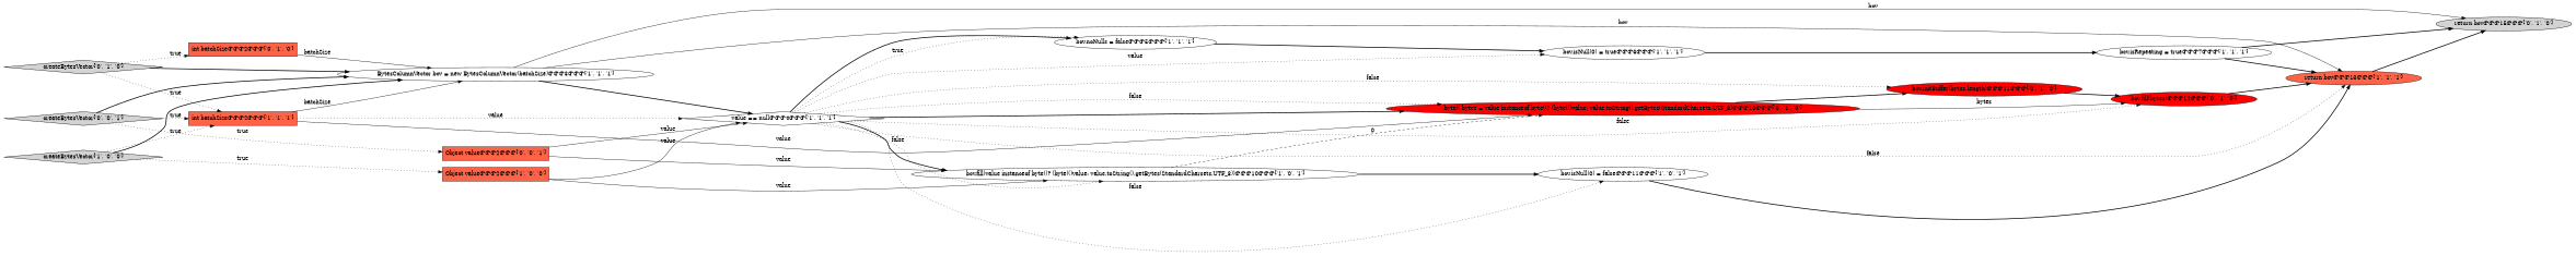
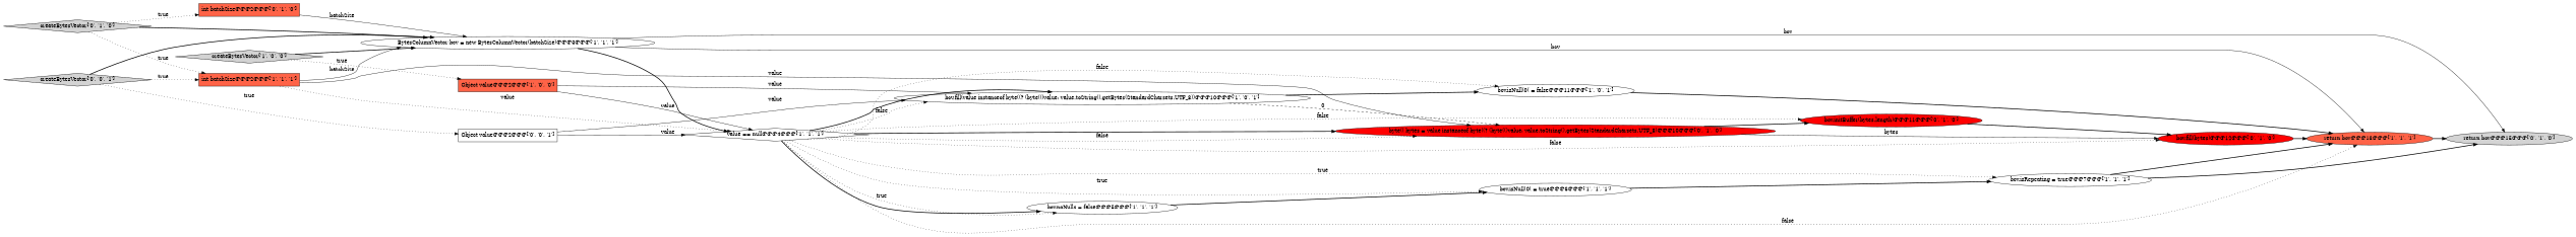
  digraph {
    rankdir=LR
    node [fillcolor=white shape=ellipse style=filled]
    edge [style=bold]
    n1 [label="value == null@@@4@@@['1', '1', '1']" shape=diamond]
    n2 [label="bcv.isRepeating = true@@@7@@@['1', '1', '1']"]
    n3 [label="bcv.fill(value instanceof byte((? (byte(()value: value.toString().getBytes(StandardCharsets.UTF_8))@@@10@@@['1', '0', '1']"]
    n4 [label="bcv.isNull(0( = true@@@6@@@['1', '1', '1']"]
    n5 [label="bcv.isNull(0( = false@@@11@@@['1', '0', '1']"]
    n6 [label="bcv.noNulls = false@@@5@@@['1', '1', '1']"]
    n7 [fillcolor=tomato label="return bcv@@@13@@@['1', '1', '1']"]
    n8 [fillcolor=red label="byte(( bytes = value instanceof byte((? (byte(()value: value.toString().getBytes(StandardCharsets.UTF_8)@@@10@@@['0', '1', '0']"]
    n9 [fillcolor=red label="bcv.initBuffer(bytes.length)@@@11@@@['0', '1', '0']"]
    n10 [fillcolor=red label="bcv.fill(bytes)@@@12@@@['0', '1', '0']"]
    n11 [fillcolor=lightgray label="return bcv@@@15@@@['0', '1', '0']"]
    n12 [fillcolor=lightgray label="createBytesVector['0', '1', '0']" shape=diamond]
    n13 [fillcolor=tomato label="int batchSize@@@2@@@['1', '1', '1']" shape=box]
    n14 [label="BytesColumnVector bcv = new BytesColumnVector(batchSize)@@@3@@@['1', '1', '1']"]
    n15 [fillcolor=tomato label="int batchSize@@@2@@@['0', '1', '0']" shape=box]
-   n16 [fillcolor=tomato label="Object value@@@2@@@['0', '0', '1']" shape=box]
+   n16 [label="Object value@@@2@@@['0', '0', '1']" shape=box]
    n17 [fillcolor=lightgray label="createBytesVector['1', '0', '0']" shape=diamond]
    n18 [fillcolor=tomato label="Object value@@@2@@@['1', '0', '0']" shape=box]
    n19 [fillcolor=lightgray label="createBytesVector['0', '0', '1']" shape=diamond]
+   n1 -> n2 [label=true style=dotted]
    n1 -> n3 [label=false style=dotted]
    n1 -> n3
-   n1 -> n4 [label=value style=dotted]
+   n1 -> n4 [label=true style=dotted]
    n1 -> n5 [label=false style=dotted]
    n1 -> n6
    n1 -> n6 [label=true style=dotted]
    n1 -> n7 [label=false style=dotted]
    n1 -> n8 [label=false style=dotted]
    n1 -> n8
    n1 -> n9 [label=false style=dotted]
    n1 -> n10 [label=false style=dotted]
    n2 -> n7
    n2 -> n11
    n3 -> n5
    n3 -> n8 [label=0 style=dashed]
    n4 -> n2
    n5 -> n7
    n6 -> n4
    n7 -> n11
    n8 -> n9
    n8 -> n10 [label=bytes style=solid]
    n9 -> n10
    n10 -> n7
    n12 -> n13 [label=true style=dotted]
    n12 -> n14
    n12 -> n15 [label=true style=dotted]
    n13 -> n1 [label=value style=dotted]
    n13 -> n8 [label=value style=solid]
    n13 -> n14 [label=batchSize style=solid]
    n14 -> n1
    n14 -> n7 [label=bcv style=solid]
    n14 -> n11 [label=bcv style=solid]
    n15 -> n14 [label=batchSize style=solid]
    n16 -> n1 [label=value style=solid]
    n16 -> n3 [label=value style=solid]
-   n17 -> n13 [label=true style=dotted]
    n17 -> n14
    n17 -> n18 [label=true style=dotted]
    n18 -> n1 [label=value style=solid]
    n18 -> n3 [label=value style=solid]
    n19 -> n13 [label=true style=dotted]
    n19 -> n14
    n19 -> n16 [label=true style=dotted]
  }
